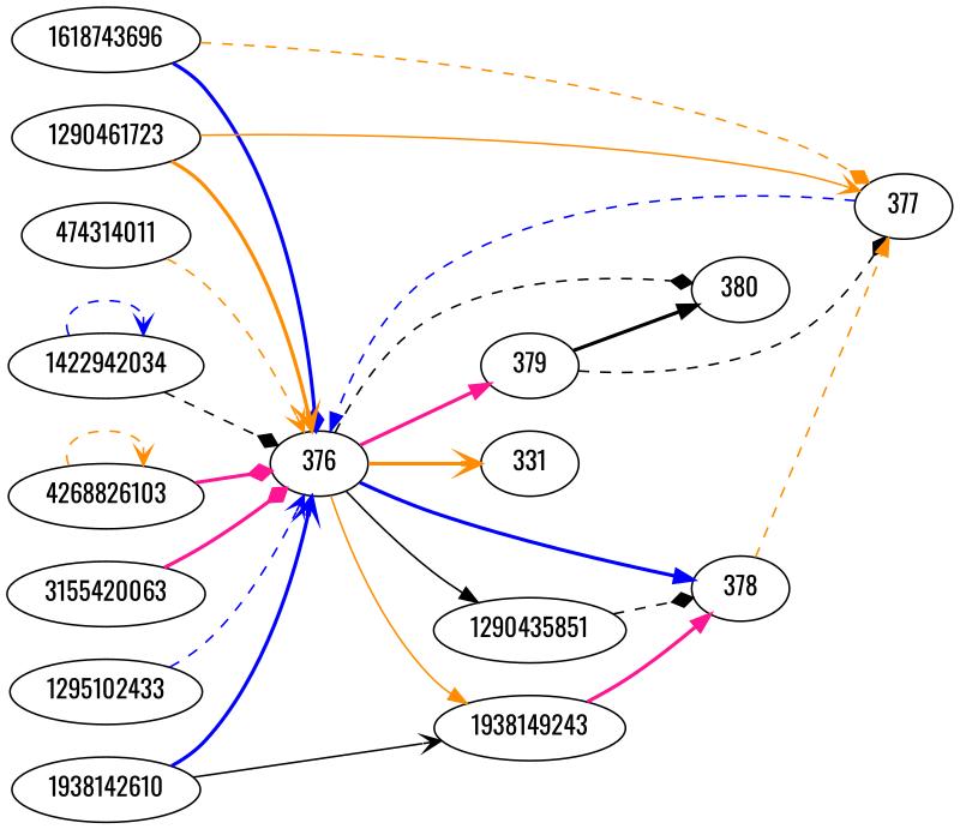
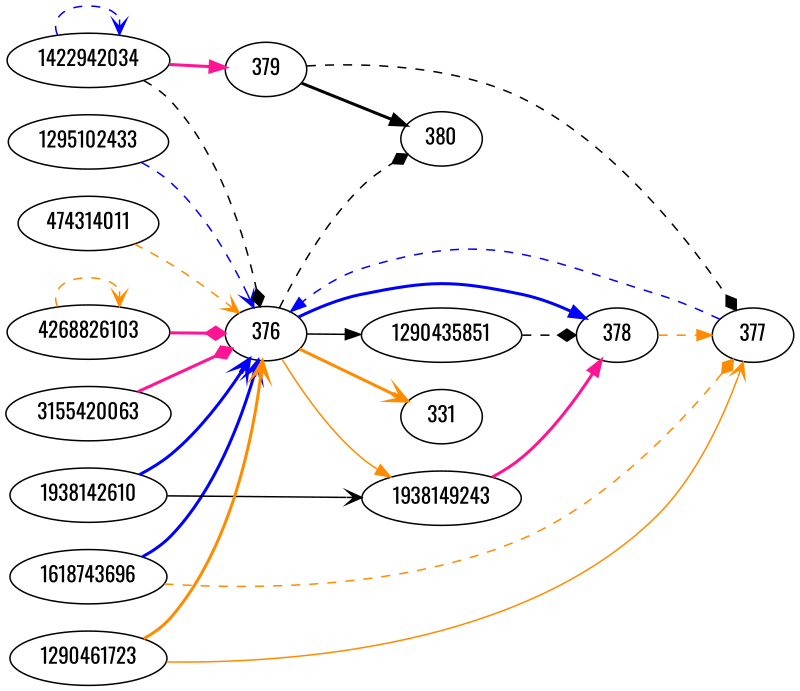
  digraph {
    fontname=Oswald
    rankdir=LR
    node [fontname=Oswald]
    edge [arrowhead=vee color=darkorange fontname=Oswald style=dashed]
    1295102433
    376
    1290435851
    331
    379
    378
    1938149243
    380
    377
    1618743696
    474314011
    1422942034
    1938142610
    4268826103
    1290461723
    3155420063
    1295102433 -> 376 [color=blue]
    376 -> 1290435851 [arrowhead=normal color=black style=solid]
    376 -> 331 [style=bold]
-   376 -> 379 [arrowhead=normal color=deeppink style=bold]
+   1422942034 -> 379 [arrowhead=normal color=deeppink style=bold]
    376 -> 378 [arrowhead=normal color=blue style=bold]
    376 -> 1938149243 [arrowhead=normal style=solid]
    376 -> 380 [arrowhead=diamond color=black]
    1290435851 -> 378 [arrowhead=diamond color=black]
    379 -> 380 [arrowhead=normal color=black style=bold]
    379 -> 377 [arrowhead=diamond color=black]
    378 -> 377 [arrowhead=normal]
    1938149243 -> 378 [arrowhead=normal color=deeppink style=bold]
    377 -> 376 [arrowhead=normal color=blue]
-   1618743696 -> 376 [arrowhead=diamond color=blue style=bold]
+   1618743696 -> 376 [color=blue style=bold]
    1618743696 -> 377 [arrowhead=diamond]
    474314011 -> 376
    1422942034 -> 376 [arrowhead=diamond color=black]
    1422942034 -> 1422942034 [color=blue]
    1938142610 -> 376 [color=blue style=bold]
    1938142610 -> 1938149243 [color=black style=solid]
    4268826103 -> 376 [arrowhead=diamond color=deeppink style=bold]
    4268826103 -> 4268826103
    1290461723 -> 376 [style=bold]
    1290461723 -> 377 [style=solid]
    3155420063 -> 376 [arrowhead=diamond color=deeppink style=bold]
  }
